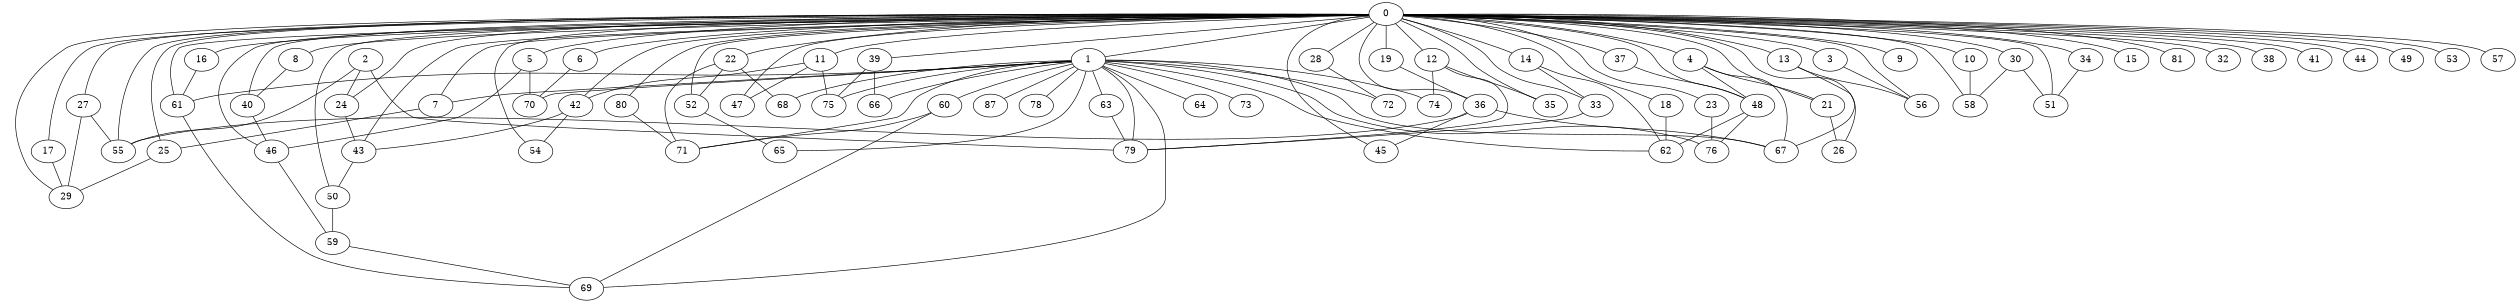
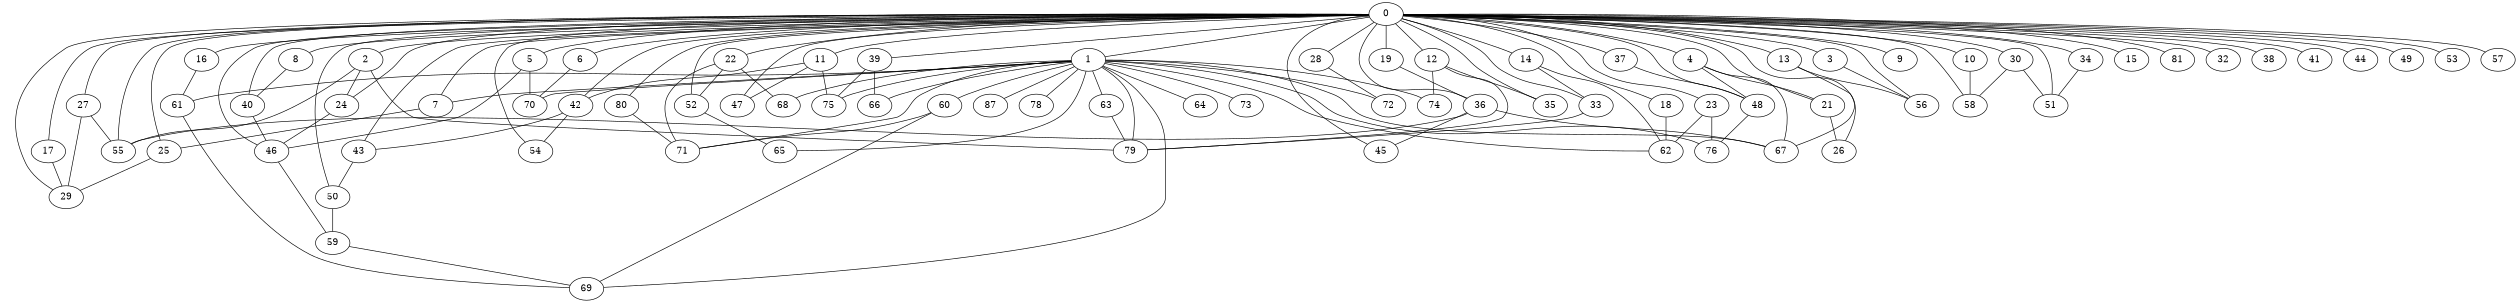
  graph {
    0
    1
    2
    3
    4
    5
    6
    7
    8
    9
    10
    11
    12
    13
    14
    15
    16
    17
    18
    19
    n21 [label=80]
    21
    22
    23
    24
    25
    26
    27
    28
    29
    30
    n32 [label=81]
    32
    33
    34
    35
    36
    37
    38
    39
    40
    41
    42
    43
    44
    45
    46
    47
    48
    49
    50
    51
    52
    53
    54
    55
    56
    57
    58
    60
    61
    62
    63
    64
    65
    66
    67
    68
    69
    70
    71
    72
    73
    74
    75
    76
    n77 [label=87]
    78
    79
    59
    0 -- 1
-   0 -- 61
+   0 -- 2
    0 -- 3
    0 -- 4
    0 -- 5
    0 -- 6
    0 -- 7
    0 -- 8
    0 -- 9
    0 -- 10
    0 -- 11
    0 -- 12
    0 -- 13
    0 -- 14
    0 -- 15
    0 -- 16
    0 -- 17
    0 -- 18
    0 -- 19
    0 -- n21
    0 -- 21
    0 -- 22
    0 -- 23
    0 -- 24
    0 -- 25
    0 -- 26
    0 -- 27
    0 -- 28
    0 -- 29
    0 -- 30
    0 -- n32
    0 -- 32
    0 -- 33
    0 -- 34
    0 -- 35
    0 -- 36
    0 -- 37
    0 -- 38
    0 -- 39
    0 -- 40
    0 -- 41
    0 -- 42
    0 -- 43
    0 -- 44
    0 -- 45
    0 -- 46
    0 -- 47
    0 -- 48
    0 -- 49
    0 -- 50
    0 -- 51
    0 -- 52
    0 -- 53
    0 -- 54
    0 -- 55
    0 -- 56
    0 -- 57
    0 -- 58
    1 -- 7
    1 -- 60
    1 -- 61
    1 -- 62
    1 -- 63
    1 -- 64
    1 -- 65
    1 -- 66
    1 -- 67
    1 -- 68
    1 -- 69
    1 -- 70
    1 -- 71
    1 -- 72
    1 -- 73
    1 -- 74
    1 -- 75
    1 -- 76
    1 -- n77
    1 -- 78
    1 -- 79
    2 -- 24
    2 -- 55
    2 -- 79
    3 -- 56
    4 -- 21
    4 -- 48
    4 -- 67
    5 -- 46
    5 -- 70
    6 -- 70
    7 -- 25
    8 -- 40
    10 -- 58
    11 -- 42
    11 -- 47
    11 -- 75
    12 -- 35
    12 -- 74
    12 -- 79
    13 -- 56
    13 -- 67
    14 -- 33
    14 -- 62
    16 -- 61
    17 -- 29
    18 -- 62
    19 -- 36
    n21 -- 71
    21 -- 26
    22 -- 52
    22 -- 68
    22 -- 71
    23 -- 76
-   24 -- 43
+   24 -- 46
    25 -- 29
    27 -- 29
    27 -- 55
    28 -- 72
    30 -- 51
    30 -- 58
    33 -- 79
    34 -- 51
    36 -- 45
    36 -- 55
    36 -- 67
    37 -- 48
    39 -- 66
    39 -- 75
    40 -- 46
    42 -- 43
    42 -- 54
    43 -- 50
    46 -- 59
-   48 -- 62
+   23 -- 62
    48 -- 76
    50 -- 59
    52 -- 65
    60 -- 69
    60 -- 71
    61 -- 69
    63 -- 79
    59 -- 69
  }
